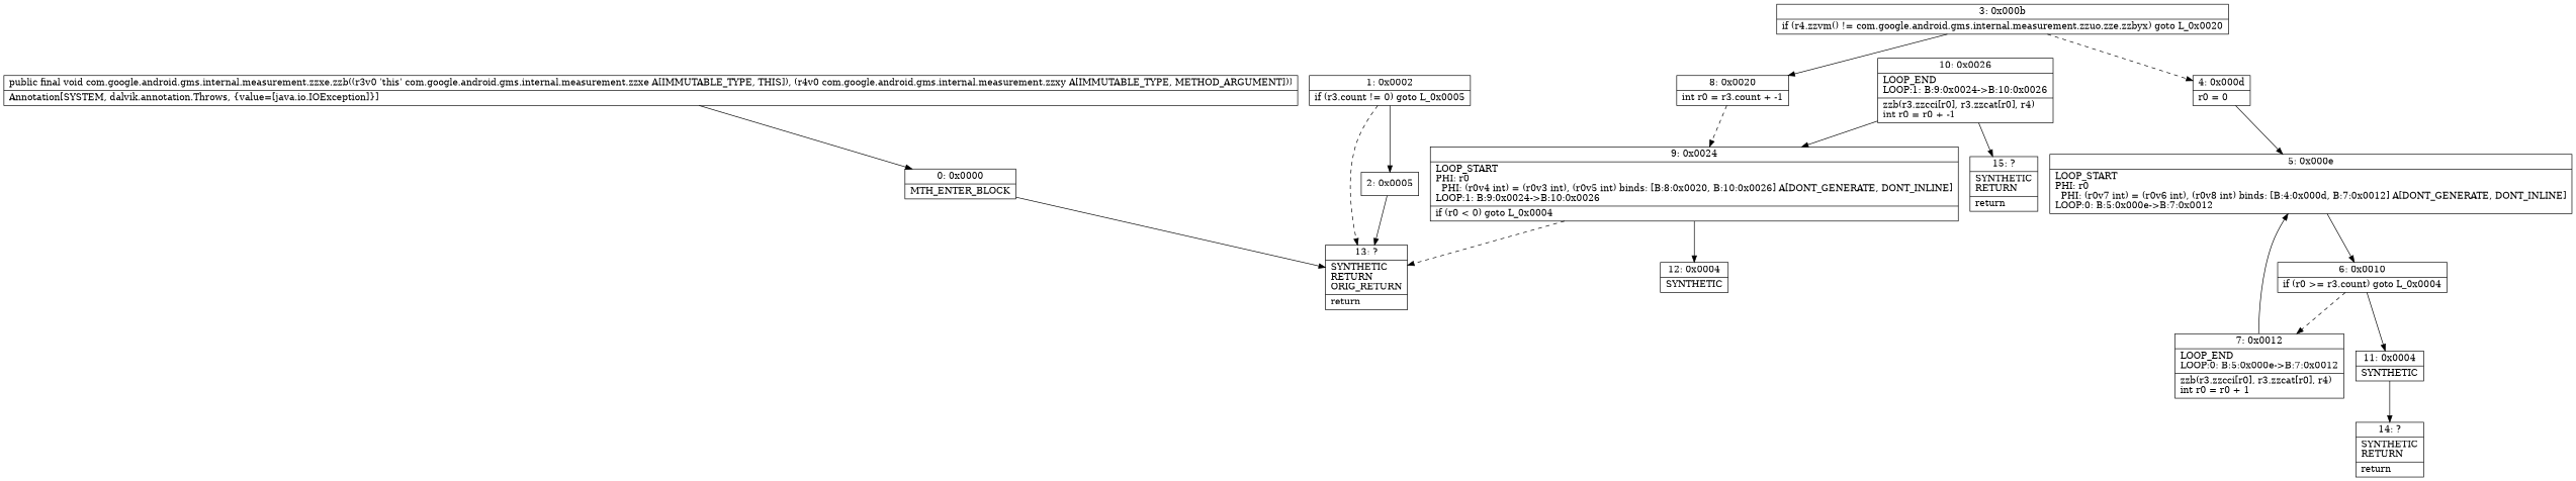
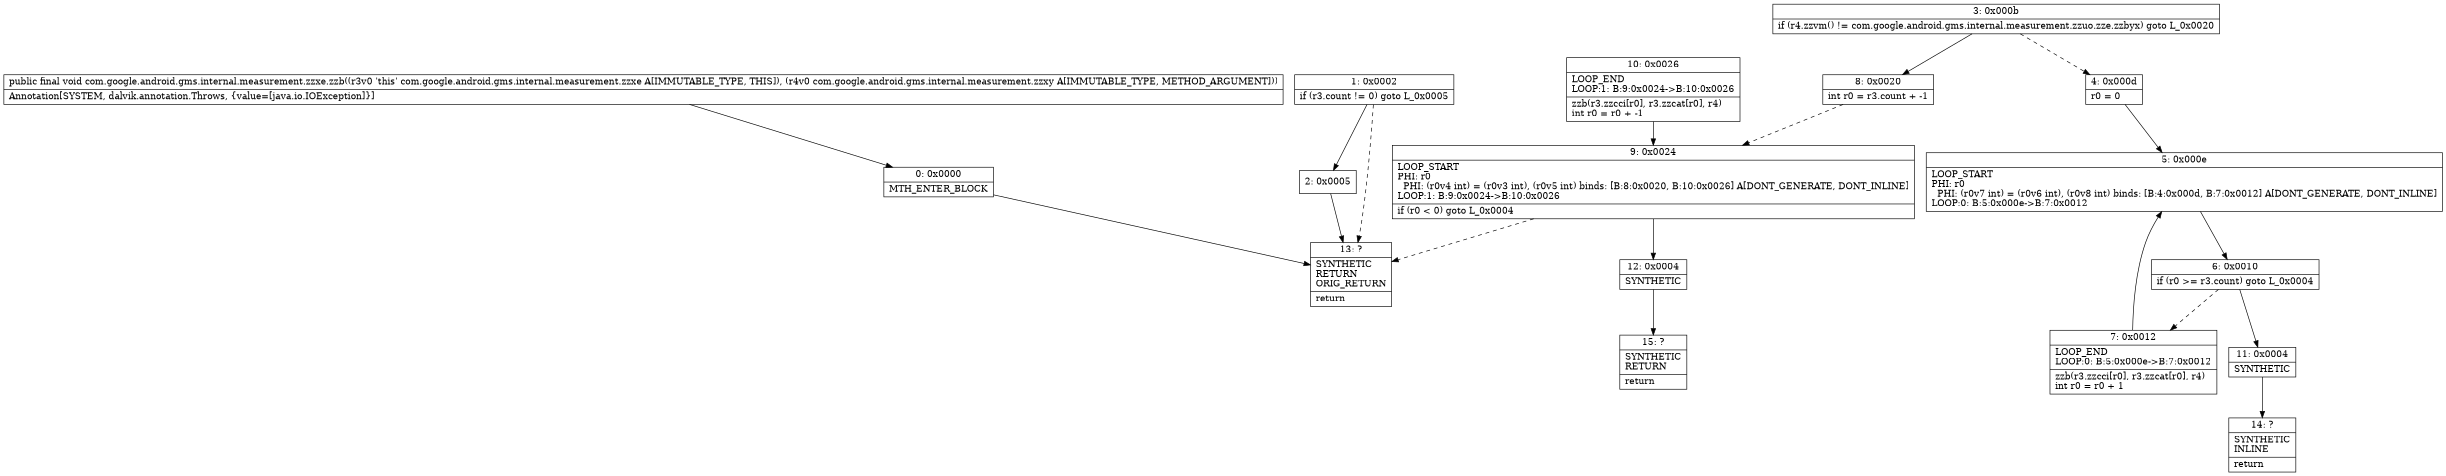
  digraph {
    fontname="DejaVu Serif"
    node [fontname="DejaVu Serif" shape=record]
    edge [fontname="DejaVu Serif"]
    n1 [label="{0\:\ 0x0000|MTH_ENTER_BLOCK\l}"]
    n2 [label="{13\:\ ?|SYNTHETIC\lRETURN\lORIG_RETURN\l|return\l}"]
    n3 [label="{1\:\ 0x0002|if (r3.count != 0) goto L_0x0005\l}"]
    n4 [label="{2\:\ 0x0005}"]
    n5 [label="{3\:\ 0x000b|if (r4.zzvm() != com.google.android.gms.internal.measurement.zzuo.zze.zzbyx) goto L_0x0020\l}"]
    n6 [label="{4\:\ 0x000d|r0 = 0\l}"]
    n7 [label="{8\:\ 0x0020|int r0 = r3.count + \-1\l}"]
    n8 [label="{5\:\ 0x000e|LOOP_START\lPHI: r0 \l  PHI: (r0v7 int) = (r0v6 int), (r0v8 int) binds: [B:4:0x000d, B:7:0x0012] A[DONT_GENERATE, DONT_INLINE]\lLOOP:0: B:5:0x000e\-\>B:7:0x0012\l}"]
    n9 [label="{9\:\ 0x0024|LOOP_START\lPHI: r0 \l  PHI: (r0v4 int) = (r0v3 int), (r0v5 int) binds: [B:8:0x0020, B:10:0x0026] A[DONT_GENERATE, DONT_INLINE]\lLOOP:1: B:9:0x0024\-\>B:10:0x0026\l|if (r0 \< 0) goto L_0x0004\l}"]
    n10 [label="{6\:\ 0x0010|if (r0 \>= r3.count) goto L_0x0004\l}"]
    n11 [label="{7\:\ 0x0012|LOOP_END\lLOOP:0: B:5:0x000e\-\>B:7:0x0012\l|zzb(r3.zzcci[r0], r3.zzcat[r0], r4)\lint r0 = r0 + 1\l}"]
    n12 [label="{11\:\ 0x0004|SYNTHETIC\l}"]
-   n13 [label="{14\:\ ?|SYNTHETIC\lRETURN\l|return\l}"]
+   n13 [label="{14\:\ ?|SYNTHETIC\lINLINE\l|return\l}"]
    n14 [label="{12\:\ 0x0004|SYNTHETIC\l}"]
    n15 [label="{10\:\ 0x0026|LOOP_END\lLOOP:1: B:9:0x0024\-\>B:10:0x0026\l|zzb(r3.zzcci[r0], r3.zzcat[r0], r4)\lint r0 = r0 + \-1\l}"]
    n16 [label="{15\:\ ?|SYNTHETIC\lRETURN\l|return\l}"]
    n17 [label="{public final void com.google.android.gms.internal.measurement.zzxe.zzb((r3v0 'this' com.google.android.gms.internal.measurement.zzxe A[IMMUTABLE_TYPE, THIS]), (r4v0 com.google.android.gms.internal.measurement.zzxy A[IMMUTABLE_TYPE, METHOD_ARGUMENT]))  | Annotation[SYSTEM, dalvik.annotation.Throws, \{value=[java.io.IOException]\}]\l}"]
    n1 -> n2
    n3 -> n2 [style=dashed]
    n3 -> n4
    n4 -> n2
    n5 -> n6 [style=dashed]
    n5 -> n7
    n6 -> n8
    n7 -> n9 [style=dashed]
    n8 -> n10
    n9 -> n2 [style=dashed]
    n9 -> n14
    n10 -> n11 [style=dashed]
    n10 -> n12
    n11 -> n8
    n12 -> n13
-   n15 -> n16
+   n14 -> n16
    n15 -> n9
    n17 -> n1
  }
